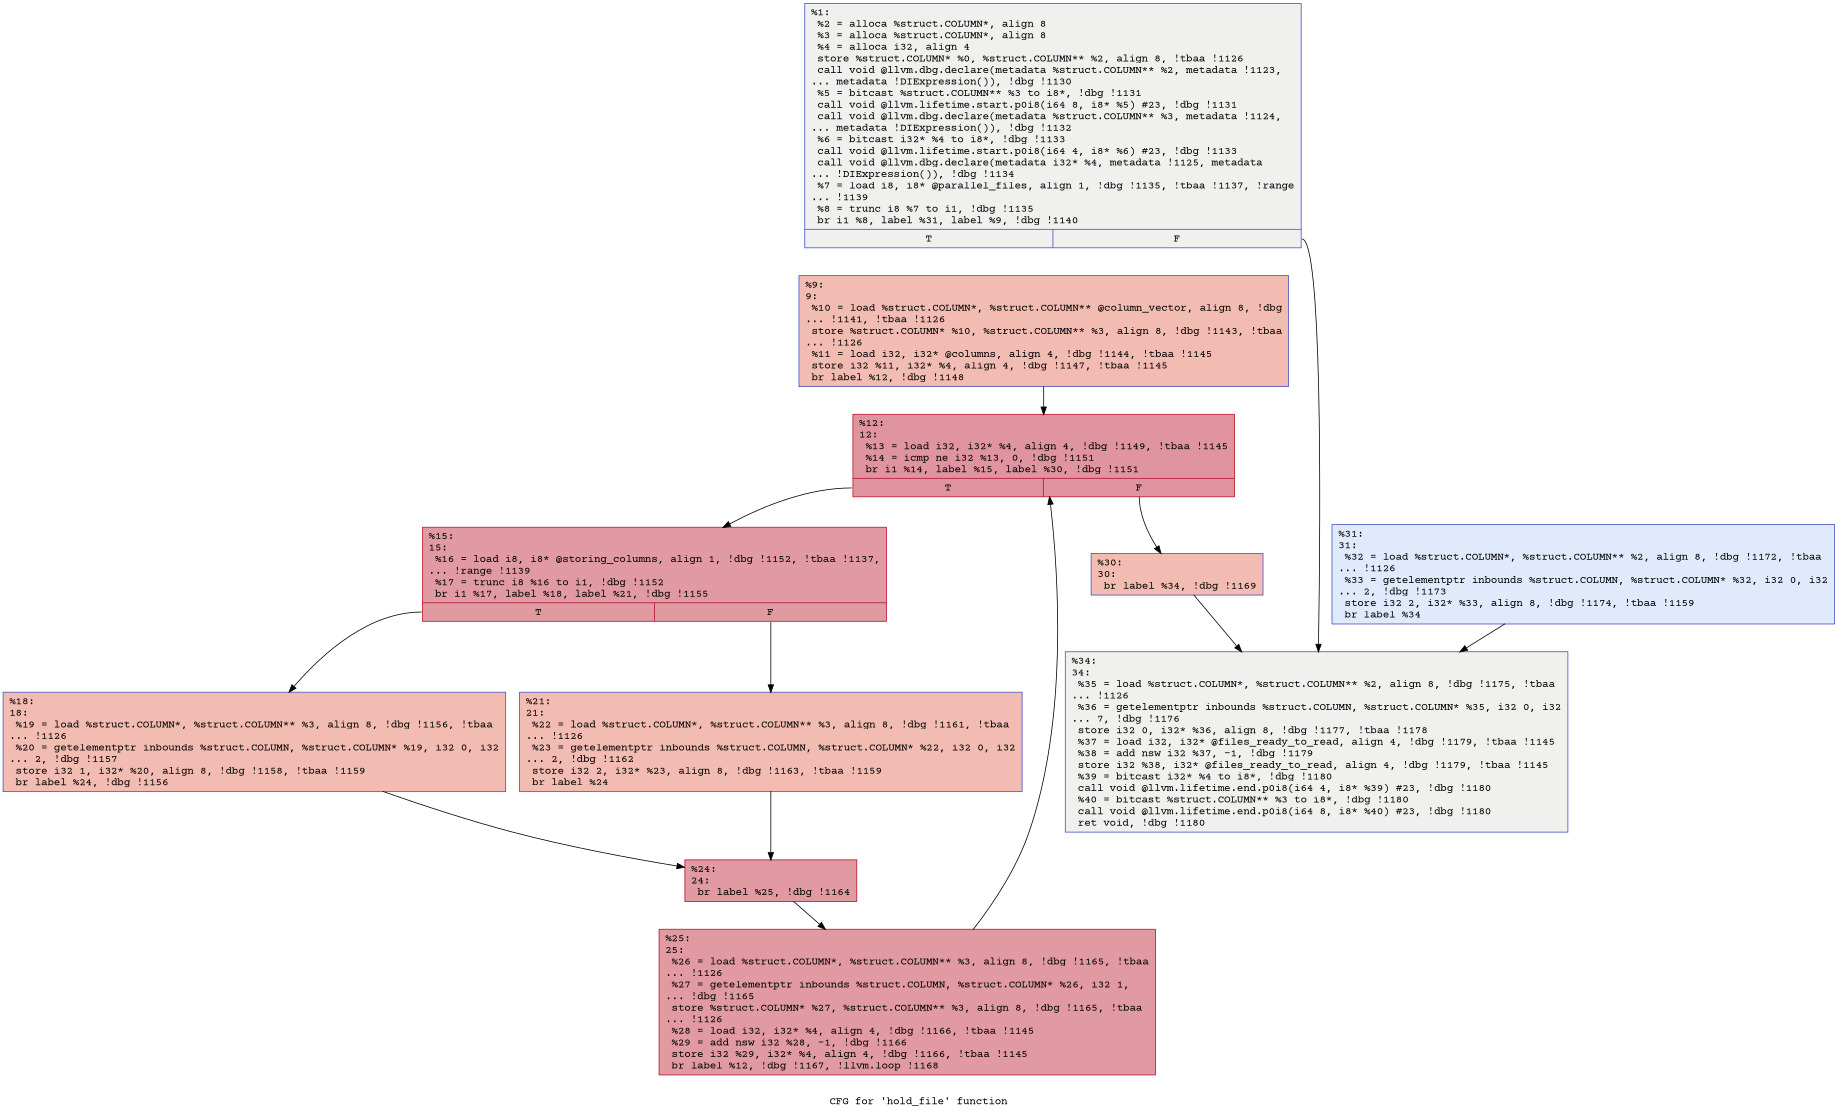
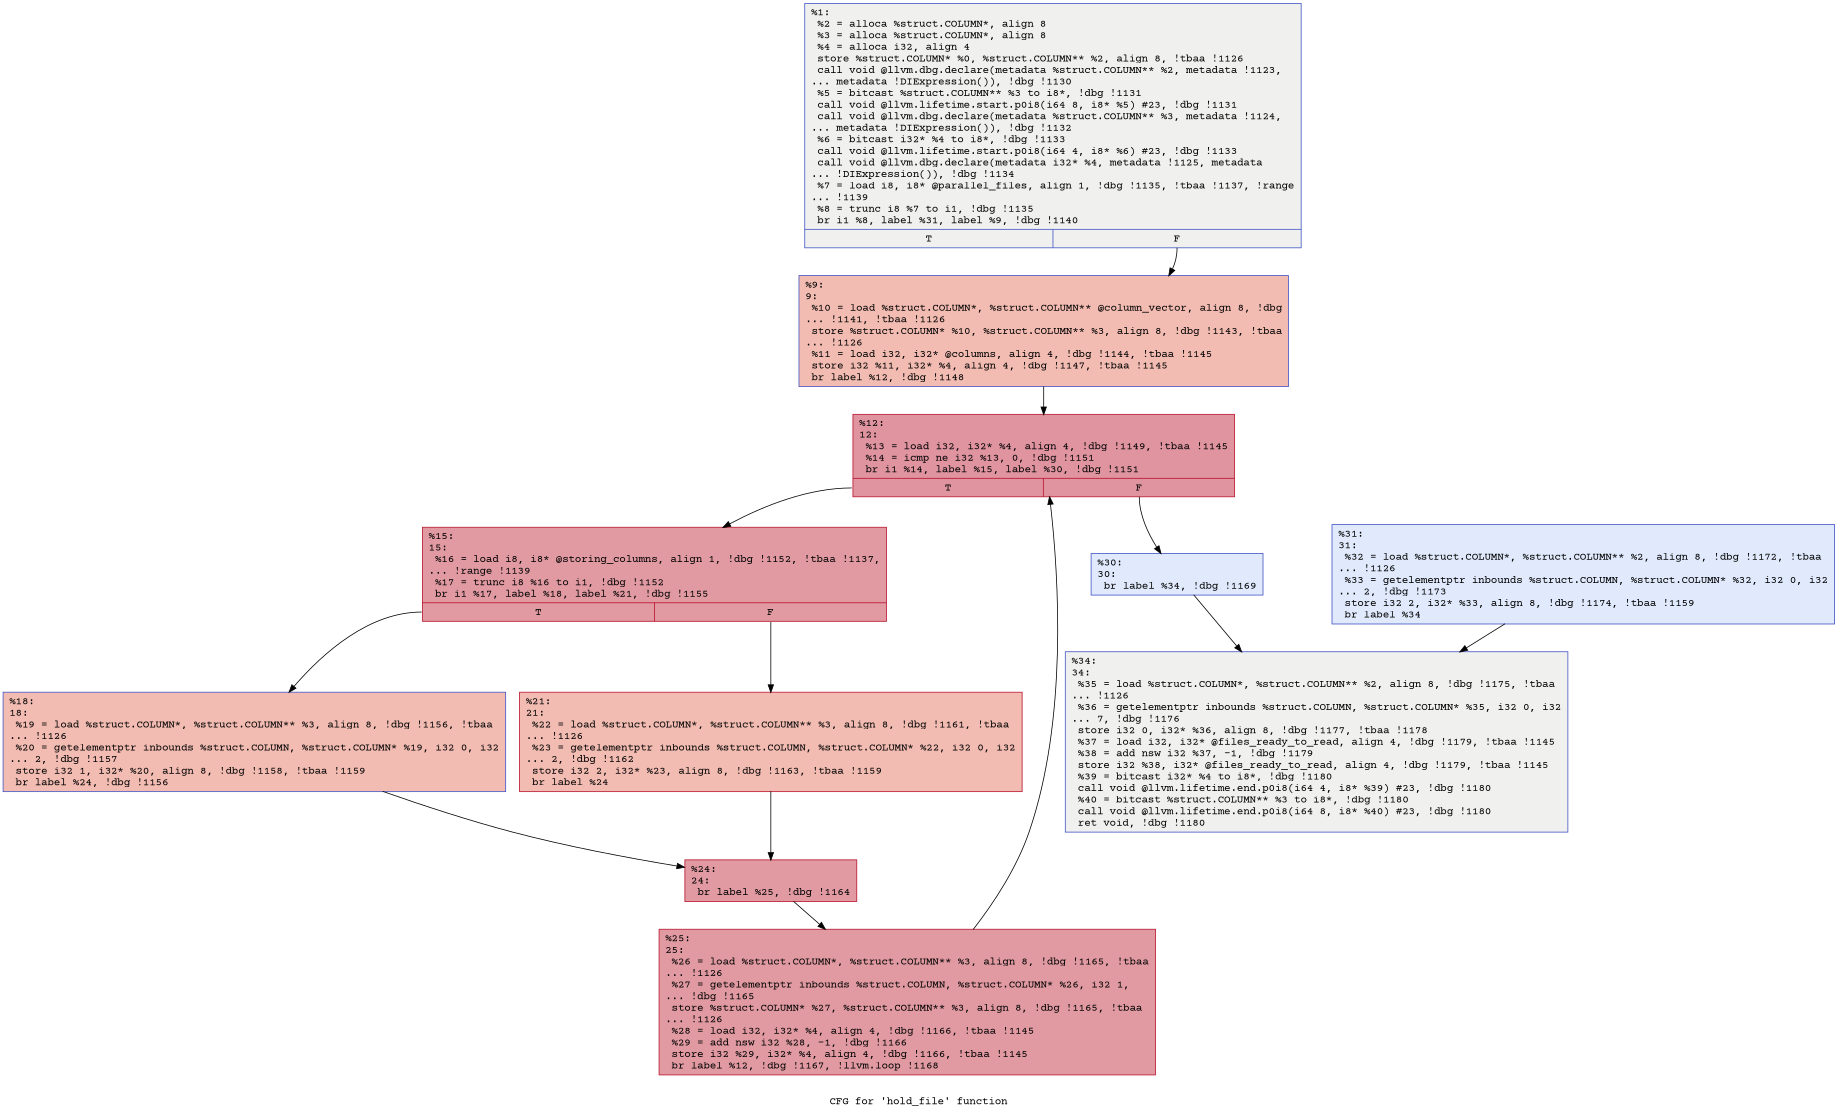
  digraph {
    fontname="Courier Prime"
    label="CFG for 'hold_file' function"
    node [color="#3d50c3ff" fillcolor="#e1675170" fontname="Courier Prime" shape=record style=filled]
    edge [fontname="Courier Prime"]
    n1 [fillcolor="#dedcdb70" label="{%1:\l  %2 = alloca %struct.COLUMN*, align 8\l  %3 = alloca %struct.COLUMN*, align 8\l  %4 = alloca i32, align 4\l  store %struct.COLUMN* %0, %struct.COLUMN** %2, align 8, !tbaa !1126\l  call void @llvm.dbg.declare(metadata %struct.COLUMN** %2, metadata !1123,\l... metadata !DIExpression()), !dbg !1130\l  %5 = bitcast %struct.COLUMN** %3 to i8*, !dbg !1131\l  call void @llvm.lifetime.start.p0i8(i64 8, i8* %5) #23, !dbg !1131\l  call void @llvm.dbg.declare(metadata %struct.COLUMN** %3, metadata !1124,\l... metadata !DIExpression()), !dbg !1132\l  %6 = bitcast i32* %4 to i8*, !dbg !1133\l  call void @llvm.lifetime.start.p0i8(i64 4, i8* %6) #23, !dbg !1133\l  call void @llvm.dbg.declare(metadata i32* %4, metadata !1125, metadata\l... !DIExpression()), !dbg !1134\l  %7 = load i8, i8* @parallel_files, align 1, !dbg !1135, !tbaa !1137, !range\l... !1139\l  %8 = trunc i8 %7 to i1, !dbg !1135\l  br i1 %8, label %31, label %9, !dbg !1140\l|{<s0>T|<s1>F}}"]
    n2 [label="{%9:\l9:                                                \l  %10 = load %struct.COLUMN*, %struct.COLUMN** @column_vector, align 8, !dbg\l... !1141, !tbaa !1126\l  store %struct.COLUMN* %10, %struct.COLUMN** %3, align 8, !dbg !1143, !tbaa\l... !1126\l  %11 = load i32, i32* @columns, align 4, !dbg !1144, !tbaa !1145\l  store i32 %11, i32* %4, align 4, !dbg !1147, !tbaa !1145\l  br label %12, !dbg !1148\l}"]
    n3 [fillcolor="#b9d0f970" label="{%31:\l31:                                               \l  %32 = load %struct.COLUMN*, %struct.COLUMN** %2, align 8, !dbg !1172, !tbaa\l... !1126\l  %33 = getelementptr inbounds %struct.COLUMN, %struct.COLUMN* %32, i32 0, i32\l... 2, !dbg !1173\l  store i32 2, i32* %33, align 8, !dbg !1174, !tbaa !1159\l  br label %34\l}"]
    n4 [fillcolor="#dedcdb70" label="{%34:\l34:                                               \l  %35 = load %struct.COLUMN*, %struct.COLUMN** %2, align 8, !dbg !1175, !tbaa\l... !1126\l  %36 = getelementptr inbounds %struct.COLUMN, %struct.COLUMN* %35, i32 0, i32\l... 7, !dbg !1176\l  store i32 0, i32* %36, align 8, !dbg !1177, !tbaa !1178\l  %37 = load i32, i32* @files_ready_to_read, align 4, !dbg !1179, !tbaa !1145\l  %38 = add nsw i32 %37, -1, !dbg !1179\l  store i32 %38, i32* @files_ready_to_read, align 4, !dbg !1179, !tbaa !1145\l  %39 = bitcast i32* %4 to i8*, !dbg !1180\l  call void @llvm.lifetime.end.p0i8(i64 4, i8* %39) #23, !dbg !1180\l  %40 = bitcast %struct.COLUMN** %3 to i8*, !dbg !1180\l  call void @llvm.lifetime.end.p0i8(i64 8, i8* %40) #23, !dbg !1180\l  ret void, !dbg !1180\l}"]
    n5 [color="#b70d28ff" fillcolor="#b70d2870" label="{%12:\l12:                                               \l  %13 = load i32, i32* %4, align 4, !dbg !1149, !tbaa !1145\l  %14 = icmp ne i32 %13, 0, !dbg !1151\l  br i1 %14, label %15, label %30, !dbg !1151\l|{<s0>T|<s1>F}}"]
    n6 [color="#b70d28ff" fillcolor="#bb1b2c70" label="{%15:\l15:                                               \l  %16 = load i8, i8* @storing_columns, align 1, !dbg !1152, !tbaa !1137,\l... !range !1139\l  %17 = trunc i8 %16 to i1, !dbg !1152\l  br i1 %17, label %18, label %21, !dbg !1155\l|{<s0>T|<s1>F}}"]
-   n7 [label="{%30:\l30:                                               \l  br label %34, !dbg !1169\l}"]
+   n7 [fillcolor="#b9d0f970" label="{%30:\l30:                                               \l  br label %34, !dbg !1169\l}"]
    n8 [label="{%18:\l18:                                               \l  %19 = load %struct.COLUMN*, %struct.COLUMN** %3, align 8, !dbg !1156, !tbaa\l... !1126\l  %20 = getelementptr inbounds %struct.COLUMN, %struct.COLUMN* %19, i32 0, i32\l... 2, !dbg !1157\l  store i32 1, i32* %20, align 8, !dbg !1158, !tbaa !1159\l  br label %24, !dbg !1156\l}"]
-   n9 [label="{%21:\l21:                                               \l  %22 = load %struct.COLUMN*, %struct.COLUMN** %3, align 8, !dbg !1161, !tbaa\l... !1126\l  %23 = getelementptr inbounds %struct.COLUMN, %struct.COLUMN* %22, i32 0, i32\l... 2, !dbg !1162\l  store i32 2, i32* %23, align 8, !dbg !1163, !tbaa !1159\l  br label %24\l}"]
+   n9 [color="#b70d28ff" label="{%21:\l21:                                               \l  %22 = load %struct.COLUMN*, %struct.COLUMN** %3, align 8, !dbg !1161, !tbaa\l... !1126\l  %23 = getelementptr inbounds %struct.COLUMN, %struct.COLUMN* %22, i32 0, i32\l... 2, !dbg !1162\l  store i32 2, i32* %23, align 8, !dbg !1163, !tbaa !1159\l  br label %24\l}"]
    n10 [color="#b70d28ff" fillcolor="#bb1b2c70" label="{%24:\l24:                                               \l  br label %25, !dbg !1164\l}"]
    n11 [color="#b70d28ff" fillcolor="#bb1b2c70" label="{%25:\l25:                                               \l  %26 = load %struct.COLUMN*, %struct.COLUMN** %3, align 8, !dbg !1165, !tbaa\l... !1126\l  %27 = getelementptr inbounds %struct.COLUMN, %struct.COLUMN* %26, i32 1,\l... !dbg !1165\l  store %struct.COLUMN* %27, %struct.COLUMN** %3, align 8, !dbg !1165, !tbaa\l... !1126\l  %28 = load i32, i32* %4, align 4, !dbg !1166, !tbaa !1145\l  %29 = add nsw i32 %28, -1, !dbg !1166\l  store i32 %29, i32* %4, align 4, !dbg !1166, !tbaa !1145\l  br label %12, !dbg !1167, !llvm.loop !1168\l}"]
-   n1 -> n4 [tailport=s1]
+   n1 -> n2 [tailport=s1]
    n2 -> n5
    n3 -> n4
    n5 -> n6 [tailport=s0]
    n5 -> n7 [tailport=s1]
    n6 -> n8 [tailport=s0]
    n6 -> n9 [tailport=s1]
    n7 -> n4
    n8 -> n10
    n9 -> n10
    n10 -> n11
    n11 -> n5
  }
